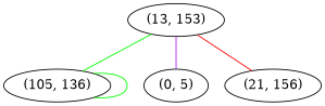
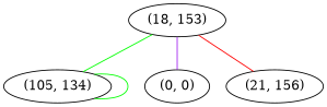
  graph {
    edge [color=green weight=2]
-   "(13, 153)"
-   "(105, 136)"
-   "(0, 0)" [label="(0, 5)"]
+   "(13, 153)" [label="(18, 153)"]
+   "(105, 136)" [label="(105, 134)"]
+   "(0, 0)"
    n4 [label="(21, 156)"]
    "(13, 153)" -- "(105, 136)"
    "(13, 153)" -- "(0, 0)" [color=purple weight=4]
    "(13, 153)" -- n4 [color=red weight=1]
    "(105, 136)" -- "(105, 136)"
  }
